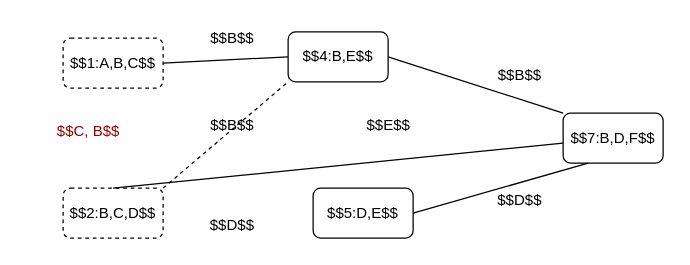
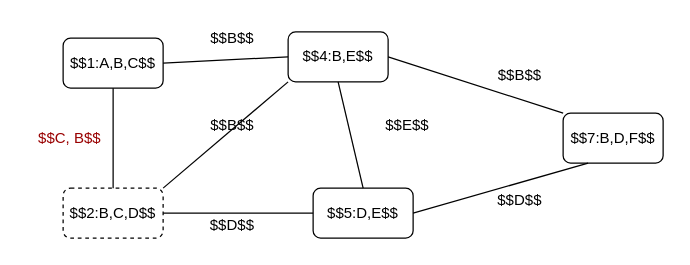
  <mxCell id="0" />
  <mxCell id="1" parent="0" />
- <mxCell id="2" value="$$1:A,B,C$$" style="rounded=1;whiteSpace=wrap;html=1;dashed=1;" parent="1" vertex="1"><mxGeometry x="50" y="30" width="80" height="40" as="geometry" /></mxCell>
+ <mxCell id="2" value="$$1:A,B,C$$" style="rounded=1;whiteSpace=wrap;html=1;" parent="1" vertex="1"><mxGeometry x="50" y="30" width="80" height="40" as="geometry" /></mxCell>
  <mxCell id="3" value="$$2:B,C,D$$" style="rounded=1;whiteSpace=wrap;html=1;dashed=1;" parent="1" vertex="1"><mxGeometry x="50" y="150" width="80" height="40" as="geometry" /></mxCell>
  <mxCell id="4" value="$$4:B,E$$" style="rounded=1;whiteSpace=wrap;html=1;" parent="1" vertex="1"><mxGeometry x="230" y="25" width="80" height="40" as="geometry" /></mxCell>
  <mxCell id="5" value="$$5:D,E$$" style="rounded=1;whiteSpace=wrap;html=1;" parent="1" vertex="1"><mxGeometry x="250" y="150" width="80" height="40" as="geometry" /></mxCell>
  <mxCell id="6" value="$$7:B,D,F$$" style="rounded=1;whiteSpace=wrap;html=1;" parent="1" vertex="1"><mxGeometry x="450" y="90" width="80" height="40" as="geometry" /></mxCell>
- <mxCell id="7" value="" style="endArrow=none;html=1;exitX=0.5;exitY=0;exitDx=0;exitDy=0;" parent="1" source="3" target="6" edge="1"><mxGeometry width="50" height="50" relative="1" as="geometry"><mxPoint x="530" y="270" as="sourcePoint" /><mxPoint x="580" y="220" as="targetPoint" /></mxGeometry></mxCell>
+ <mxCell id="7" value="" style="endArrow=none;html=1;exitX=0.5;exitY=0;exitDx=0;exitDy=0;entryX=0.5;entryY=1;entryDx=0;entryDy=0;" parent="1" source="3" target="2" edge="1"><mxGeometry width="50" height="50" relative="1" as="geometry"><mxPoint x="530" y="270" as="sourcePoint" /><mxPoint x="580" y="220" as="targetPoint" /></mxGeometry></mxCell>
  <mxCell id="8" value="" style="endArrow=none;html=1;exitX=1;exitY=0.5;exitDx=0;exitDy=0;entryX=0;entryY=0.5;entryDx=0;entryDy=0;" parent="1" source="2" target="4" edge="1"><mxGeometry width="50" height="50" relative="1" as="geometry"><mxPoint x="530" y="270" as="sourcePoint" /><mxPoint x="580" y="220" as="targetPoint" /></mxGeometry></mxCell>
- <mxCell id="10" value="" style="endArrow=none;html=1;exitX=1;exitY=0;exitDx=0;exitDy=0;entryX=0;entryY=1;entryDx=0;entryDy=0;dashed=1;" parent="1" source="3" target="4" edge="1"><mxGeometry width="50" height="50" relative="1" as="geometry"><mxPoint x="530" y="270" as="sourcePoint" /><mxPoint x="580" y="220" as="targetPoint" /></mxGeometry></mxCell>
+ <mxCell id="9" value="" style="endArrow=none;html=1;exitX=1;exitY=0.5;exitDx=0;exitDy=0;entryX=0;entryY=0.5;entryDx=0;entryDy=0;" parent="1" source="3" target="5" edge="1"><mxGeometry width="50" height="50" relative="1" as="geometry"><mxPoint x="530" y="270" as="sourcePoint" /><mxPoint x="580" y="220" as="targetPoint" /></mxGeometry></mxCell>
+ <mxCell id="10" value="" style="endArrow=none;html=1;exitX=1;exitY=0;exitDx=0;exitDy=0;entryX=0;entryY=1;entryDx=0;entryDy=0;" parent="1" source="3" target="4" edge="1"><mxGeometry width="50" height="50" relative="1" as="geometry"><mxPoint x="530" y="270" as="sourcePoint" /><mxPoint x="580" y="220" as="targetPoint" /></mxGeometry></mxCell>
+ <mxCell id="11" value="" style="endArrow=none;html=1;exitX=0.5;exitY=1;exitDx=0;exitDy=0;entryX=0.5;entryY=0;entryDx=0;entryDy=0;" parent="1" source="4" target="5" edge="1"><mxGeometry width="50" height="50" relative="1" as="geometry"><mxPoint x="530" y="270" as="sourcePoint" /><mxPoint x="580" y="220" as="targetPoint" /></mxGeometry></mxCell>
  <mxCell id="12" value="" style="endArrow=none;html=1;exitX=1;exitY=0.5;exitDx=0;exitDy=0;entryX=0.25;entryY=1;entryDx=0;entryDy=0;" parent="1" source="5" target="6" edge="1"><mxGeometry width="50" height="50" relative="1" as="geometry"><mxPoint x="530" y="270" as="sourcePoint" /><mxPoint x="580" y="220" as="targetPoint" /></mxGeometry></mxCell>
  <mxCell id="13" value="" style="endArrow=none;html=1;exitX=1;exitY=0.5;exitDx=0;exitDy=0;entryX=0;entryY=0;entryDx=0;entryDy=0;" parent="1" source="4" target="6" edge="1"><mxGeometry width="50" height="50" relative="1" as="geometry"><mxPoint x="530" y="270" as="sourcePoint" /><mxPoint x="580" y="220" as="targetPoint" /></mxGeometry></mxCell>
  <mxCell id="14" value="$$B$$" style="text;html=1;align=center;verticalAlign=middle;resizable=0;points=[];autosize=1;" parent="1" vertex="1"><mxGeometry x="160" y="20" width="50" height="20" as="geometry" /></mxCell>
- <mxCell id="15" value="&lt;font color=&quot;#990000&quot;&gt;$$C, B$$&lt;/font&gt;" style="text;html=1;align=center;verticalAlign=middle;resizable=0;points=[];autosize=1;" parent="1" vertex="1"><mxGeometry x="35" y="95" width="70" height="20" as="geometry" /></mxCell>
+ <mxCell id="15" value="&lt;font color=&quot;#990000&quot;&gt;$$C, B$$&lt;/font&gt;" style="text;html=1;align=center;verticalAlign=middle;resizable=0;points=[];autosize=1;" parent="1" vertex="1"><mxGeometry x="20" y="100" width="70" height="20" as="geometry" /></mxCell>
  <mxCell id="16" value="$$B$$" style="text;html=1;align=center;verticalAlign=middle;resizable=0;points=[];autosize=1;" parent="1" vertex="1"><mxGeometry x="160" y="90" width="50" height="20" as="geometry" /></mxCell>
  <mxCell id="17" value="$$D$$" style="text;html=1;align=center;verticalAlign=middle;resizable=0;points=[];autosize=1;" parent="1" vertex="1"><mxGeometry x="160" y="170" width="50" height="20" as="geometry" /></mxCell>
  <mxCell id="18" value="$$D$$" style="text;html=1;align=center;verticalAlign=middle;resizable=0;points=[];autosize=1;" parent="1" vertex="1"><mxGeometry x="390" y="150" width="50" height="20" as="geometry" /></mxCell>
  <mxCell id="19" value="$$B$$" style="text;html=1;align=center;verticalAlign=middle;resizable=0;points=[];autosize=1;" parent="1" vertex="1"><mxGeometry x="390" y="50" width="50" height="20" as="geometry" /></mxCell>
- <mxCell id="20" value="$$E$$" style="text;html=1;align=center;verticalAlign=middle;resizable=0;points=[];autosize=1;" vertex="1" parent="1"><mxGeometry x="285" y="90" width="50" height="20" as="geometry" /></mxCell>
+ <mxCell id="20" value="$$E$$" style="text;html=1;align=center;verticalAlign=middle;resizable=0;points=[];autosize=1;" vertex="1" parent="1"><mxGeometry x="300" y="90" width="50" height="20" as="geometry" /></mxCell>
